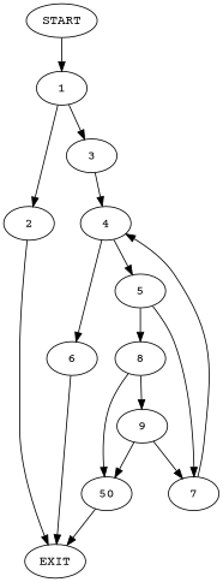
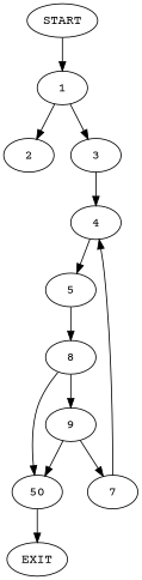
  digraph {
    fontname="Courier Prime"
    node [fontname="Courier Prime"]
    edge [fontname="Courier Prime"]
    n1 [label=START]
    1
    2
    3
    n5 [label=EXIT]
    4
    5
-   6
    7
    8
    9
    n12 [label=50]
    n1 -> 1
    1 -> 2
    1 -> 3
-   2 -> n5
    3 -> 4
    4 -> 5
-   4 -> 6
-   5 -> 7
    5 -> 8
-   6 -> n5
    7 -> 4
    8 -> 9
    8 -> n12
    9 -> 7
    9 -> n12
    n12 -> n5
  }
